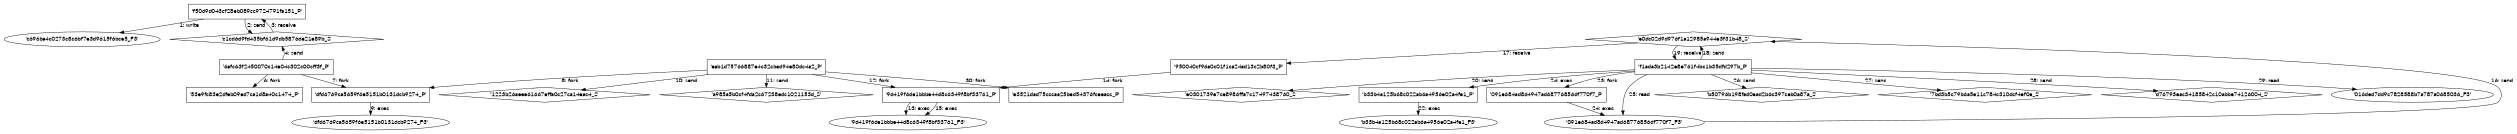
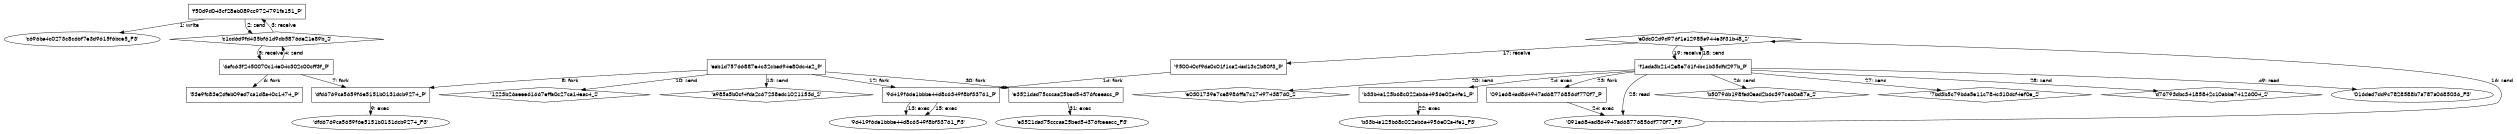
  digraph {
    engine=neato
    fixedsize=false
    fontname=Lato
    fontsize=10
    nodesep=0.3
    rankdir=TB
    ranksep=0
    splines=true
    node [fontname=Lato node_type=Process shape=box]
    edge [fontname=Lato]
    "'c696ba4c0273c8c6bf7e3d9615f6bce5_F3'" [node_type=file shape=ellipse]
    "'f50d9d043cf28eb089cc9724791fa151_P'"
    "'c1cd6d9fd435bf61d9db5876de21e89b_S'" [node_type=Socket shape=diamond]
    "'6afc63f2450070c14e04c302c00cff3f_P'"
    "'53e9fc83e2dfeb09ed7ca1d8a40c1474_P'"
    "'dfd6769ca5659f6e5151b0131dcb9274_P'"
    "'dfd6769ca5659f6e5151b0131dcb9274_F3'" [node_type=File shape=ellipse]
    "'eab1d75766887e4c32cbad94e80dc4a2_P'"
    "'1223b26aeee61667effa0c27ca14eac4_S'" [node_type=Socket shape=diamond]
    "'a985a5b0cf4fda2c67238edc1021153d_S'" [node_type=Socket shape=diamond]
    "'9d419f6de1bbbe44d8c6349f8bf33761_P'"
    "'e3521dad75cccaa25bed54376fceeacc_P'"
    "'9d419f6de1bbbe44d8c6349f8bf33761_F3'" [node_type=File shape=ellipse]
+   "'e3521dad75cccaa25bed54376fceeacc_F3'" [node_type=File shape=ellipse]
    "'950040cf9da0c01f1ca24ad13c2b80f3_P'"
    "'e0dc02d9d976f1a12985a944e3f31b48_S'" [node_type=Socket shape=diamond]
    "'f1ada3b2142e8e761f4bc1b35dfd297b_P'"
    "'e0301739e7ce8986ffa7c17497438760_S'" [node_type=Socket shape=diamond]
    "'b33b4a125b68c022ab6a4956e02a4fe1_P'"
    "'091e684ad8d4947ad68776856df770f7_P'"
    "'091e684ad8d4947ad68776856df770f7_F3'" [node_type=file shape=ellipse]
    "'b50796b198fad0ead2b6c397ceb0a87a_S'" [node_type=Socket shape=diamond]
    "'7bd3b5c79b6a5e11c784c310dcf4ef0e_S'" [node_type=Socket shape=diamond]
-   "'d76793dbc34185842c10abbe74126004_S'" [node_type=Socket shape=diamond label="'d76793eac34185842c10abbe74126004_S'"]
+   "'d76793dbc34185842c10abbe74126004_S'" [node_type=Socket shape=diamond]
    "'016ded7dd9c7828588b7a787a0685036_F3'" [node_type=file shape=ellipse]
    "'b33b4a125b68c022ab6a4956e02a4fe1_F3'" [node_type=File shape=ellipse]
    "'f50d9d043cf28eb089cc9724791fa151_P'" -> "'c696ba4c0273c8c6bf7e3d9615f6bce5_F3'" [label="1: write"]
    "'f50d9d043cf28eb089cc9724791fa151_P'" -> "'c1cd6d9fd435bf61d9db5876de21e89b_S'" [label="2: send"]
    "'c1cd6d9fd435bf61d9db5876de21e89b_S'" -> "'f50d9d043cf28eb089cc9724791fa151_P'" [label="3: receive"]
+   "'c1cd6d9fd435bf61d9db5876de21e89b_S'" -> "'6afc63f2450070c14e04c302c00cff3f_P'" [label="5: receive"]
    "'6afc63f2450070c14e04c302c00cff3f_P'" -> "'c1cd6d9fd435bf61d9db5876de21e89b_S'" [label="4: send"]
    "'6afc63f2450070c14e04c302c00cff3f_P'" -> "'53e9fc83e2dfeb09ed7ca1d8a40c1474_P'" [label="6: fork"]
    "'6afc63f2450070c14e04c302c00cff3f_P'" -> "'dfd6769ca5659f6e5151b0131dcb9274_P'" [label="7: fork"]
    "'dfd6769ca5659f6e5151b0131dcb9274_P'" -> "'dfd6769ca5659f6e5151b0131dcb9274_F3'" [label="9: exec"]
    "'eab1d75766887e4c32cbad94e80dc4a2_P'" -> "'dfd6769ca5659f6e5151b0131dcb9274_P'" [label="8: fork"]
    "'eab1d75766887e4c32cbad94e80dc4a2_P'" -> "'1223b26aeee61667effa0c27ca14eac4_S'" [label="10: send"]
-   "'eab1d75766887e4c32cbad94e80dc4a2_P'" -> "'a985a5b0cf4fda2c67238edc1021153d_S'" [label="11: send"]
+   "'eab1d75766887e4c32cbad94e80dc4a2_P'" -> "'a985a5b0cf4fda2c67238edc1021153d_S'" [label="13: send"]
    "'eab1d75766887e4c32cbad94e80dc4a2_P'" -> "'9d419f6de1bbbe44d8c6349f8bf33761_P'" [label="12: fork"]
    "'eab1d75766887e4c32cbad94e80dc4a2_P'" -> "'e3521dad75cccaa25bed54376fceeacc_P'" [label="30: fork"]
    "'9d419f6de1bbbe44d8c6349f8bf33761_P'" -> "'9d419f6de1bbbe44d8c6349f8bf33761_F3'" [label="13: exec"]
    "'9d419f6de1bbbe44d8c6349f8bf33761_P'" -> "'9d419f6de1bbbe44d8c6349f8bf33761_F3'" [label="15: exec"]
+   "'e3521dad75cccaa25bed54376fceeacc_P'" -> "'e3521dad75cccaa25bed54376fceeacc_F3'" [label="31: exec"]
    "'950040cf9da0c01f1ca24ad13c2b80f3_P'" -> "'9d419f6de1bbbe44d8c6349f8bf33761_P'" [label="14: fork"]
    "'e0dc02d9d976f1a12985a944e3f31b48_S'" -> "'950040cf9da0c01f1ca24ad13c2b80f3_P'" [label="17: receive"]
    "'e0dc02d9d976f1a12985a944e3f31b48_S'" -> "'f1ada3b2142e8e761f4bc1b35dfd297b_P'" [label="19: receive"]
    "'f1ada3b2142e8e761f4bc1b35dfd297b_P'" -> "'e0dc02d9d976f1a12985a944e3f31b48_S'" [label="18: send"]
    "'f1ada3b2142e8e761f4bc1b35dfd297b_P'" -> "'e0301739e7ce8986ffa7c17497438760_S'" [label="20: send"]
    "'f1ada3b2142e8e761f4bc1b35dfd297b_P'" -> "'b33b4a125b68c022ab6a4956e02a4fe1_P'" [label="24: exec"]
    "'f1ada3b2142e8e761f4bc1b35dfd297b_P'" -> "'091e684ad8d4947ad68776856df770f7_P'" [label="23: fork"]
    "'f1ada3b2142e8e761f4bc1b35dfd297b_P'" -> "'091e684ad8d4947ad68776856df770f7_F3'" [label="25: read"]
    "'f1ada3b2142e8e761f4bc1b35dfd297b_P'" -> "'b50796b198fad0ead2b6c397ceb0a87a_S'" [label="26: send"]
    "'f1ada3b2142e8e761f4bc1b35dfd297b_P'" -> "'7bd3b5c79b6a5e11c784c310dcf4ef0e_S'" [label="27: send"]
    "'f1ada3b2142e8e761f4bc1b35dfd297b_P'" -> "'d76793dbc34185842c10abbe74126004_S'" [label="28: send"]
-   "'f1ada3b2142e8e761f4bc1b35dfd297b_P'" -> "'016ded7dd9c7828588b7a787a0685036_F3'" [label="29: read"]
+   "'f1ada3b2142e8e761f4bc1b35dfd297b_P'" -> "'016ded7dd9c7828588b7a787a0685036_F3'" [label="49: read"]
    "'b33b4a125b68c022ab6a4956e02a4fe1_P'" -> "'b33b4a125b68c022ab6a4956e02a4fe1_F3'" [label="22: exec"]
    "'091e684ad8d4947ad68776856df770f7_P'" -> "'091e684ad8d4947ad68776856df770f7_F3'" [label="24: exec"]
    "'091e684ad8d4947ad68776856df770f7_F3'" -> "'e0dc02d9d976f1a12985a944e3f31b48_S'" [label="16: send"]
  }
